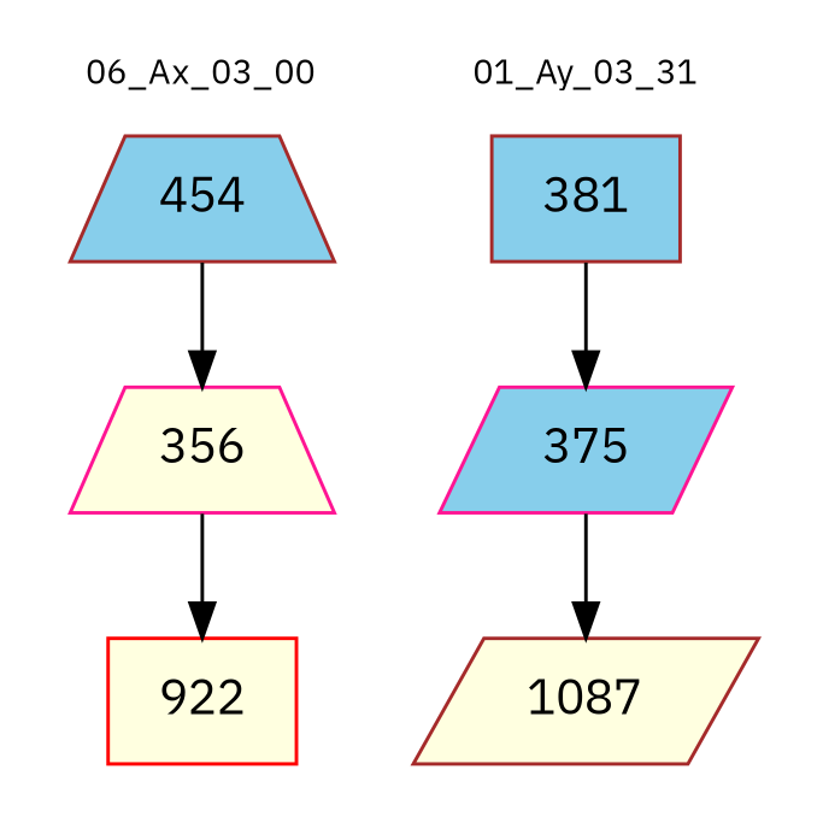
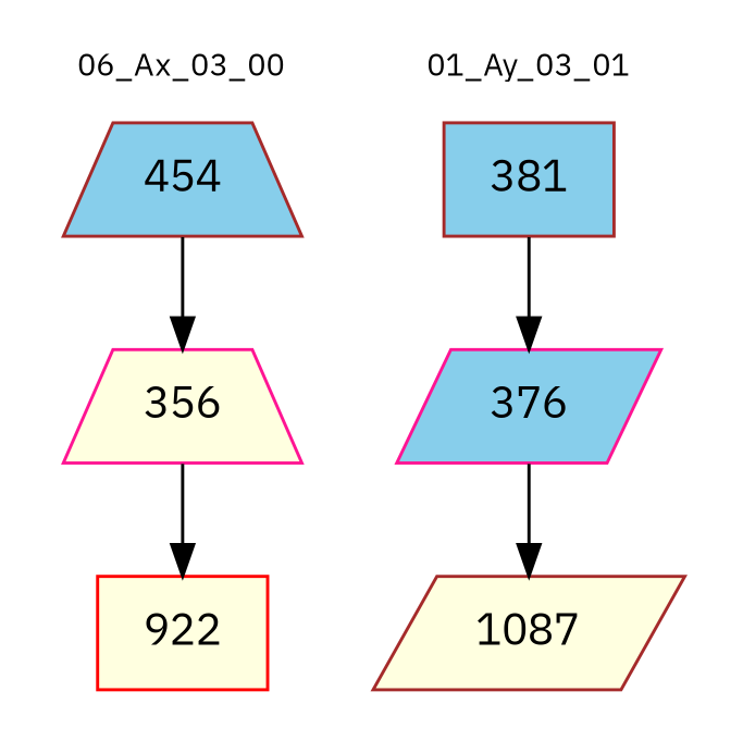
  digraph {
    fontname="IBM Plex Sans"
    node [color=brown fillcolor=skyblue fontname="IBM Plex Sans" shape=trapezium style=filled]
    edge [color=black fontname="IBM Plex Sans"]
    n1 [label=454]
    n2 [color=deeppink fillcolor=lightyellow label=356]
    n3 [color=red fillcolor=lightyellow label=922 shape=box]
    n4 [label=381 shape=box]
-   n5 [color=deeppink label=375 shape=parallelogram]
+   n5 [color=deeppink label=376 shape=parallelogram]
    n6 [fillcolor=lightyellow label=1087 shape=parallelogram]
    subgraph cluster_1 {
      color=white
      fontsize=10
      label="06_Ax_03_00"
      n1
      n2
      n3
    }
    subgraph cluster_2 {
      color=white
      fontsize=10
-     label="01_Ay_03_31"
+     label="01_Ay_03_01"
      n4
      n5
      n6
    }
    n1 -> n2
    n2 -> n3
    n4 -> n5
    n5 -> n6
  }
